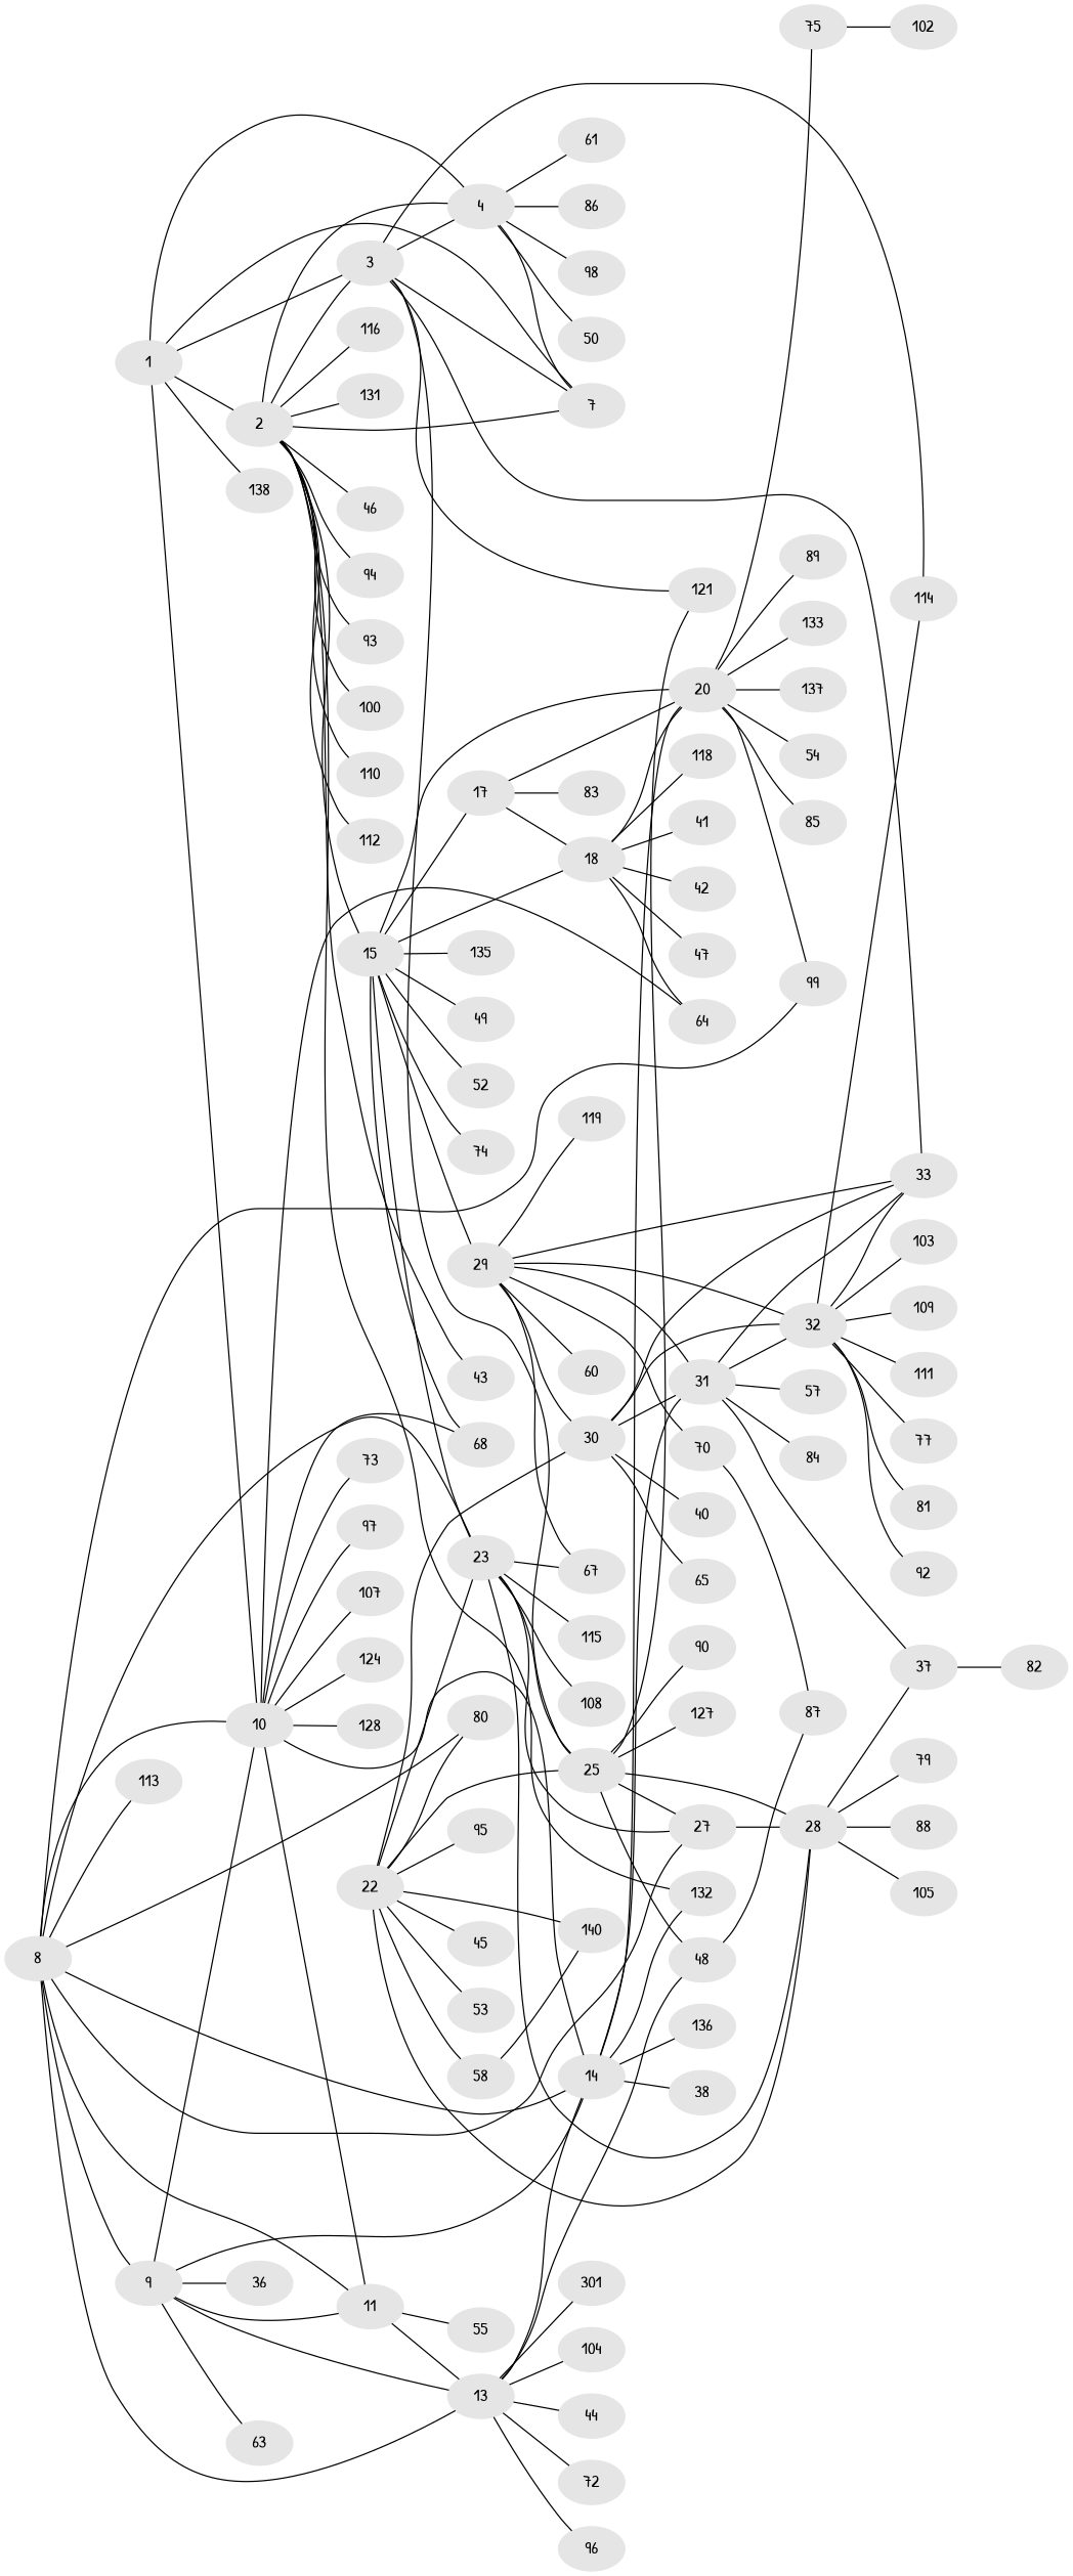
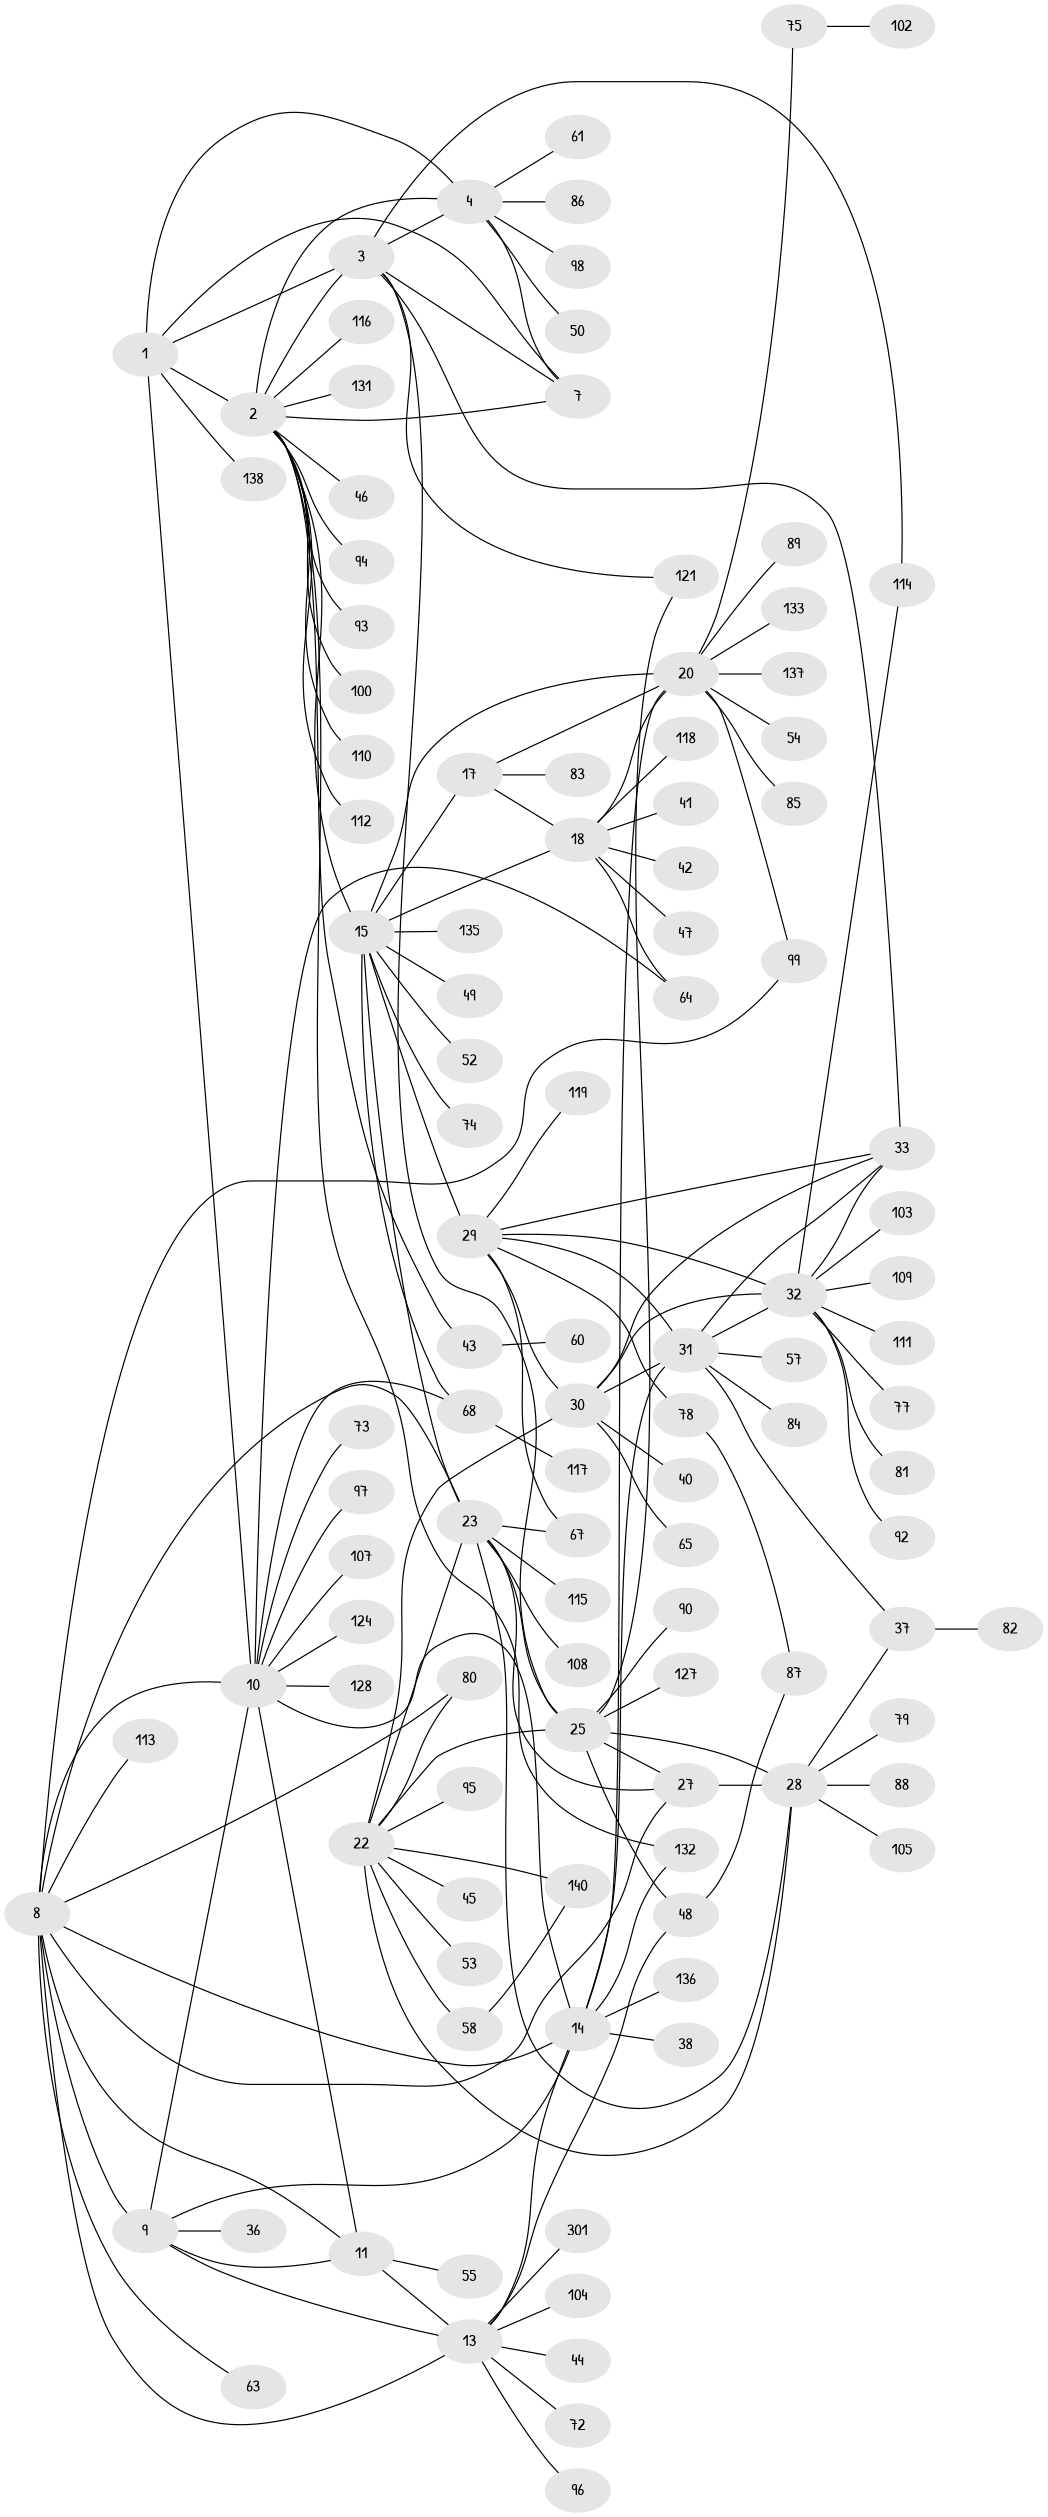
  graph {
    fontname="Patrick Hand"
    rankdir=LR
    node [color=gray90 fontname="Patrick Hand" style=filled]
    edge [fontname="Patrick Hand"]
    1 [super="+129"]
    2 [super="+6"]
    3
    4 [super="+5"]
    7
    10 [super="+12"]
    n7 [label=138]
    15 [super="+16"]
    43
    46 [super="+56"]
    n11 [label=94]
    93
    100
    110
    112
    116
    131
    132
    25 [super="+26"]
    33 [super="+106"]
    114
    121
    50 [super="+51"]
    61
    86
    98 [super="+123"]
    11 [super="+122"]
    14 [super="+39"]
    64 [super="+125"]
    68
    73
    97
    107
    124
    128
    23 [super="+71"]
    20 [super="+21"]
    17
    18 [super="+19"]
    29 [super="+34"]
    49 [super="+138"]
    52
    74
    135
    27
    48 [super="+130"]
    28 [super="+69"]
    90
    127
    8 [super="+94"]
    9 [super="+126"]
    13 [super="+76"]
    63
    80
    99
    113
    36
    55
    44
    n60 [label=72]
    96
    n62 [label=301]
    104
    31 [super="+66"]
    38 [super="+59"]
    136
    67
    108
    115
+   117
    87
    54
    75
    85
    89
    133
    137
    37
    32 [super="+35"]
    57
    84
    83
    41
    42
    47
    118
    30 [super="+78"]
    60
-   70
+   70 [label=78]
    119
    102
    22 [super="+24"]
    45
    53
    58 [super="+72"]
    95
    140
    79
    88
    105
    40
    65
    82
    77
    81
    92
    103 [super="+139"]
    109
    111
    1 -- 2 [weight=2]
    1 -- 3
    1 -- 4 [weight=2]
    1 -- 7
    1 -- 10
    1 -- n7
    2 -- 3 [weight=2]
    2 -- 4 [weight=4]
    2 -- 7 [weight=2]
    2 -- 15
    2 -- 43
    2 -- 46
    2 -- n11
    2 -- 93
    2 -- 100
    2 -- 110
    2 -- 112
    2 -- 116
    2 -- 131
    2 -- 132
    3 -- 4 [weight=2]
    3 -- 7
    3 -- 25
    3 -- 33
    3 -- 114
    3 -- 121
    4 -- 7 [weight=2]
    4 -- 50
    4 -- 61
    4 -- 86
    4 -- 98
    10 -- 11 [weight=2]
    10 -- 14 [weight=2]
    10 -- 64
    10 -- 68
    10 -- 73
    10 -- 97
    10 -- 107
    10 -- 124
    10 -- 128
    15 -- 68
    15 -- 23
    15 -- 20 [weight=4]
    15 -- 17 [weight=2]
    15 -- 18 [weight=4]
    15 -- 29
    15 -- 49
    15 -- 52
    15 -- 74
    15 -- 135
    25 -- 121
    25 -- 27 [weight=2]
    25 -- 48
    25 -- 28 [weight=2]
    25 -- 90
    25 -- 127
    11 -- 13
    11 -- 55
    14 -- 132
    14 -- 20
    14 -- 31
    14 -- 38
    14 -- 136
+   68 -- 117
    23 -- 25 [weight=2]
    23 -- 27
    23 -- 28
    23 -- 67
    23 -- 108
    23 -- 115
    20 -- 99
    20 -- 54
    20 -- 75
    20 -- 85
    20 -- 89
    20 -- 133
    20 -- 137
    17 -- 20 [weight=2]
    17 -- 18 [weight=2]
    17 -- 83
    18 -- 64
    18 -- 20 [weight=4]
    18 -- 41
    18 -- 42
    18 -- 47
    18 -- 118
    29 -- 33 [weight=2]
    29 -- 31 [weight=2]
    29 -- 67
    29 -- 32 [weight=4]
    29 -- 30 [weight=2]
-   29 -- 60
+   43 -- 60
    29 -- 70
    29 -- 119
    27 -- 28
    48 -- 87
    28 -- 37
    28 -- 79
    28 -- 88
    28 -- 105
    8 -- 10 [weight=2]
    8 -- 11
    8 -- 14
    8 -- 23
    8 -- 27
    8 -- 9
    8 -- 13
-   9 -- 63
+   8 -- 63
    8 -- 80
    8 -- 99
    8 -- 113
    9 -- 10 [weight=2]
    9 -- 11
    9 -- 14
    9 -- 13
    9 -- 36
    13 -- 14
    13 -- 48
    13 -- 44
    13 -- n60
    13 -- 96
    13 -- n62
    13 -- 104
    31 -- 33
    31 -- 37
    31 -- 32 [weight=2]
    31 -- 57
    31 -- 84
    75 -- 102
    37 -- 82
    32 -- 33 [weight=2]
    32 -- 114
    32 -- 77
    32 -- 81
    32 -- 92
    32 -- 103
    32 -- 109
    32 -- 111
    30 -- 33
    30 -- 31
    30 -- 32 [weight=2]
    30 -- 40
    30 -- 65
    70 -- 87
    22 -- 25 [weight=4]
    22 -- 23 [weight=2]
    22 -- 28 [weight=2]
    22 -- 80
    22 -- 30
    22 -- 45
    22 -- 53
    22 -- 58
    22 -- 95
    22 -- 140 [weight=2]
    58 -- 140
  }
